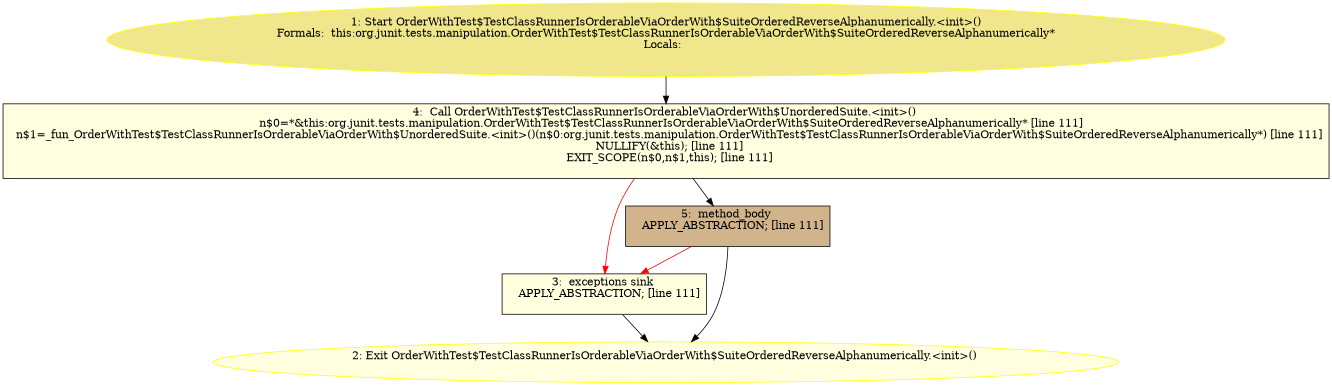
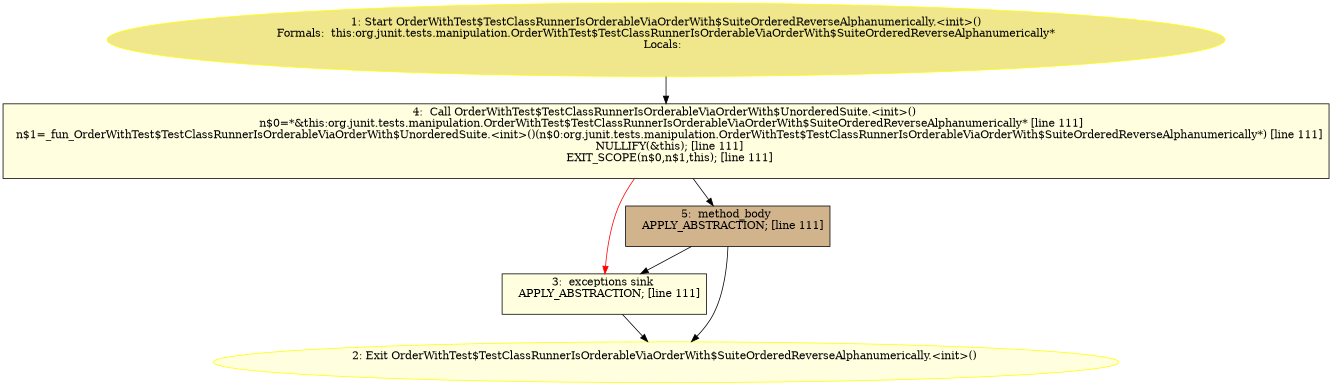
  digraph {
    node [style=filled fillcolor=lightyellow shape=box]
    n1 [color=yellow label="1: Start OrderWithTest$TestClassRunnerIsOrderableViaOrderWith$SuiteOrderedReverseAlphanumerically.<init>()\nFormals:  this:org.junit.tests.manipulation.OrderWithTest$TestClassRunnerIsOrderableViaOrderWith$SuiteOrderedReverseAlphanumerically*\nLocals:  \n  " fillcolor=khaki shape=""]
    n2 [label="4:  Call OrderWithTest$TestClassRunnerIsOrderableViaOrderWith$UnorderedSuite.<init>() \n   n$0=*&this:org.junit.tests.manipulation.OrderWithTest$TestClassRunnerIsOrderableViaOrderWith$SuiteOrderedReverseAlphanumerically* [line 111]\n  n$1=_fun_OrderWithTest$TestClassRunnerIsOrderableViaOrderWith$UnorderedSuite.<init>()(n$0:org.junit.tests.manipulation.OrderWithTest$TestClassRunnerIsOrderableViaOrderWith$SuiteOrderedReverseAlphanumerically*) [line 111]\n  NULLIFY(&this); [line 111]\n  EXIT_SCOPE(n$0,n$1,this); [line 111]\n "]
    n3 [label="3:  exceptions sink \n   APPLY_ABSTRACTION; [line 111]\n "]
    n4 [label="5:  method_body \n   APPLY_ABSTRACTION; [line 111]\n " fillcolor=tan]
    n5 [color=yellow label="2: Exit OrderWithTest$TestClassRunnerIsOrderableViaOrderWith$SuiteOrderedReverseAlphanumerically.<init>() \n  " shape=""]
    n1 -> n2
    n2 -> n3 [color=red]
    n2 -> n4
    n3 -> n5
-   n4 -> n3 [color=red]
+   n4 -> n3 [color=black]
    n4 -> n5
  }
